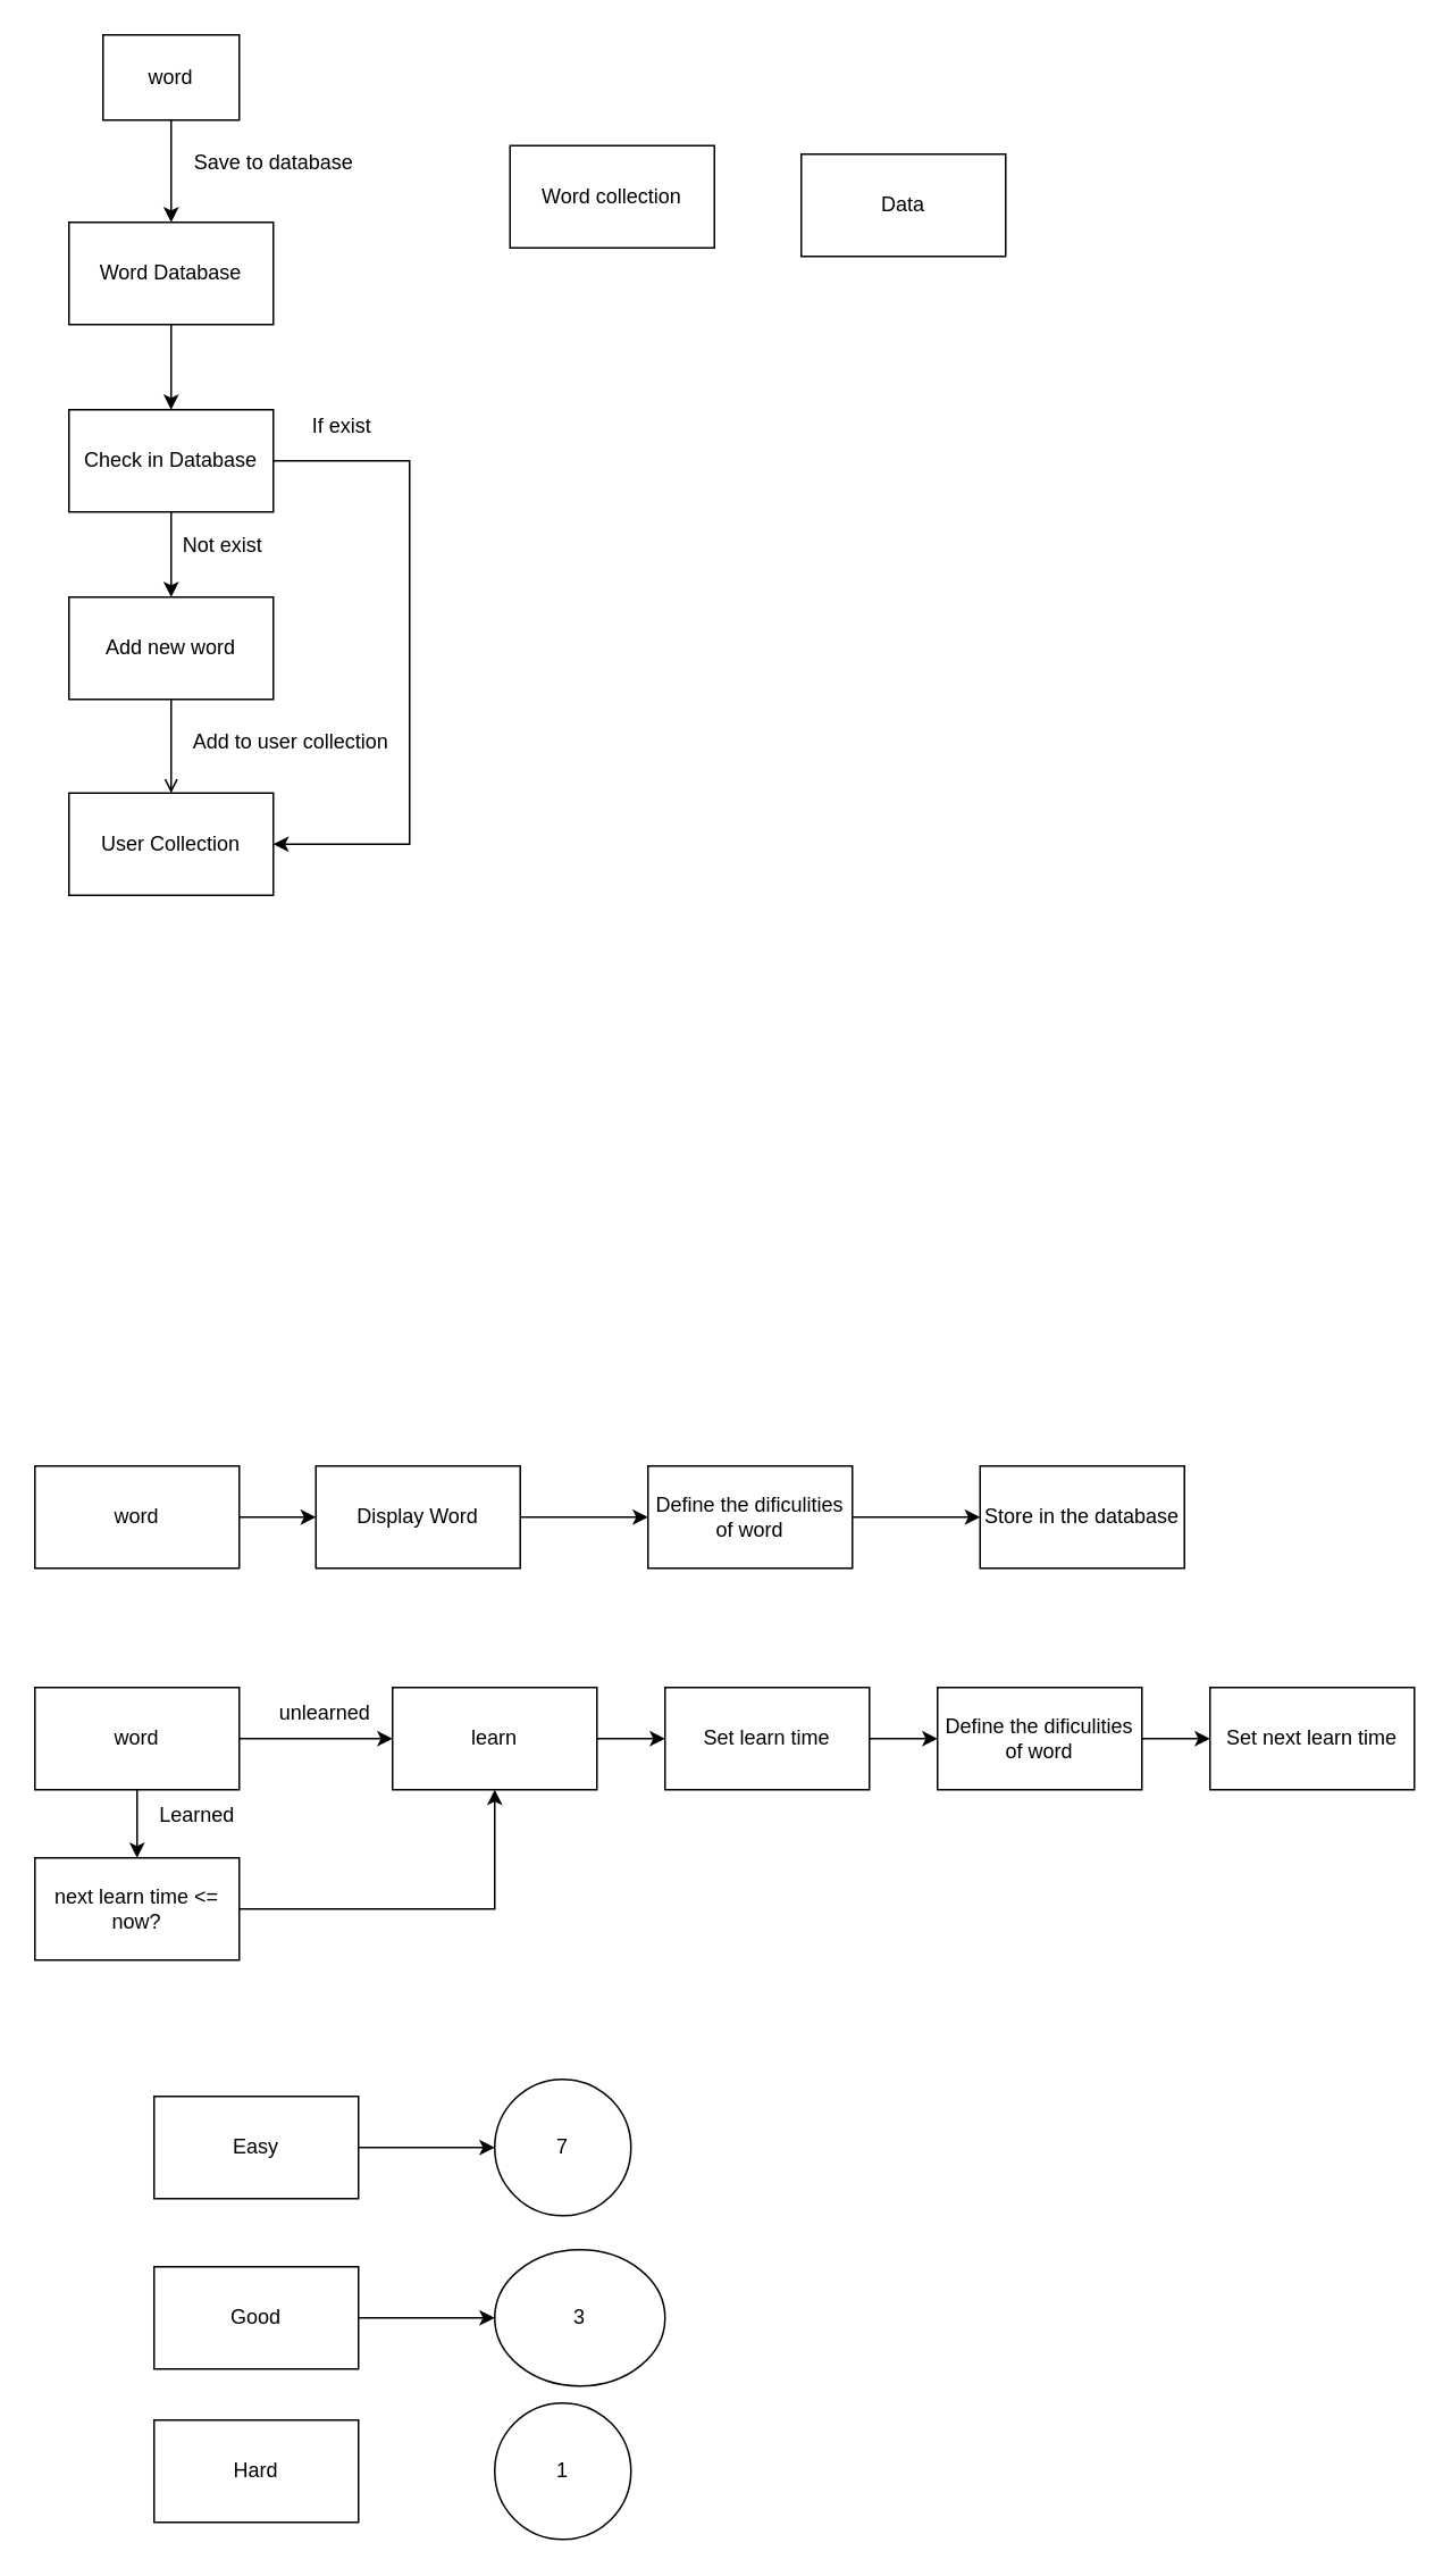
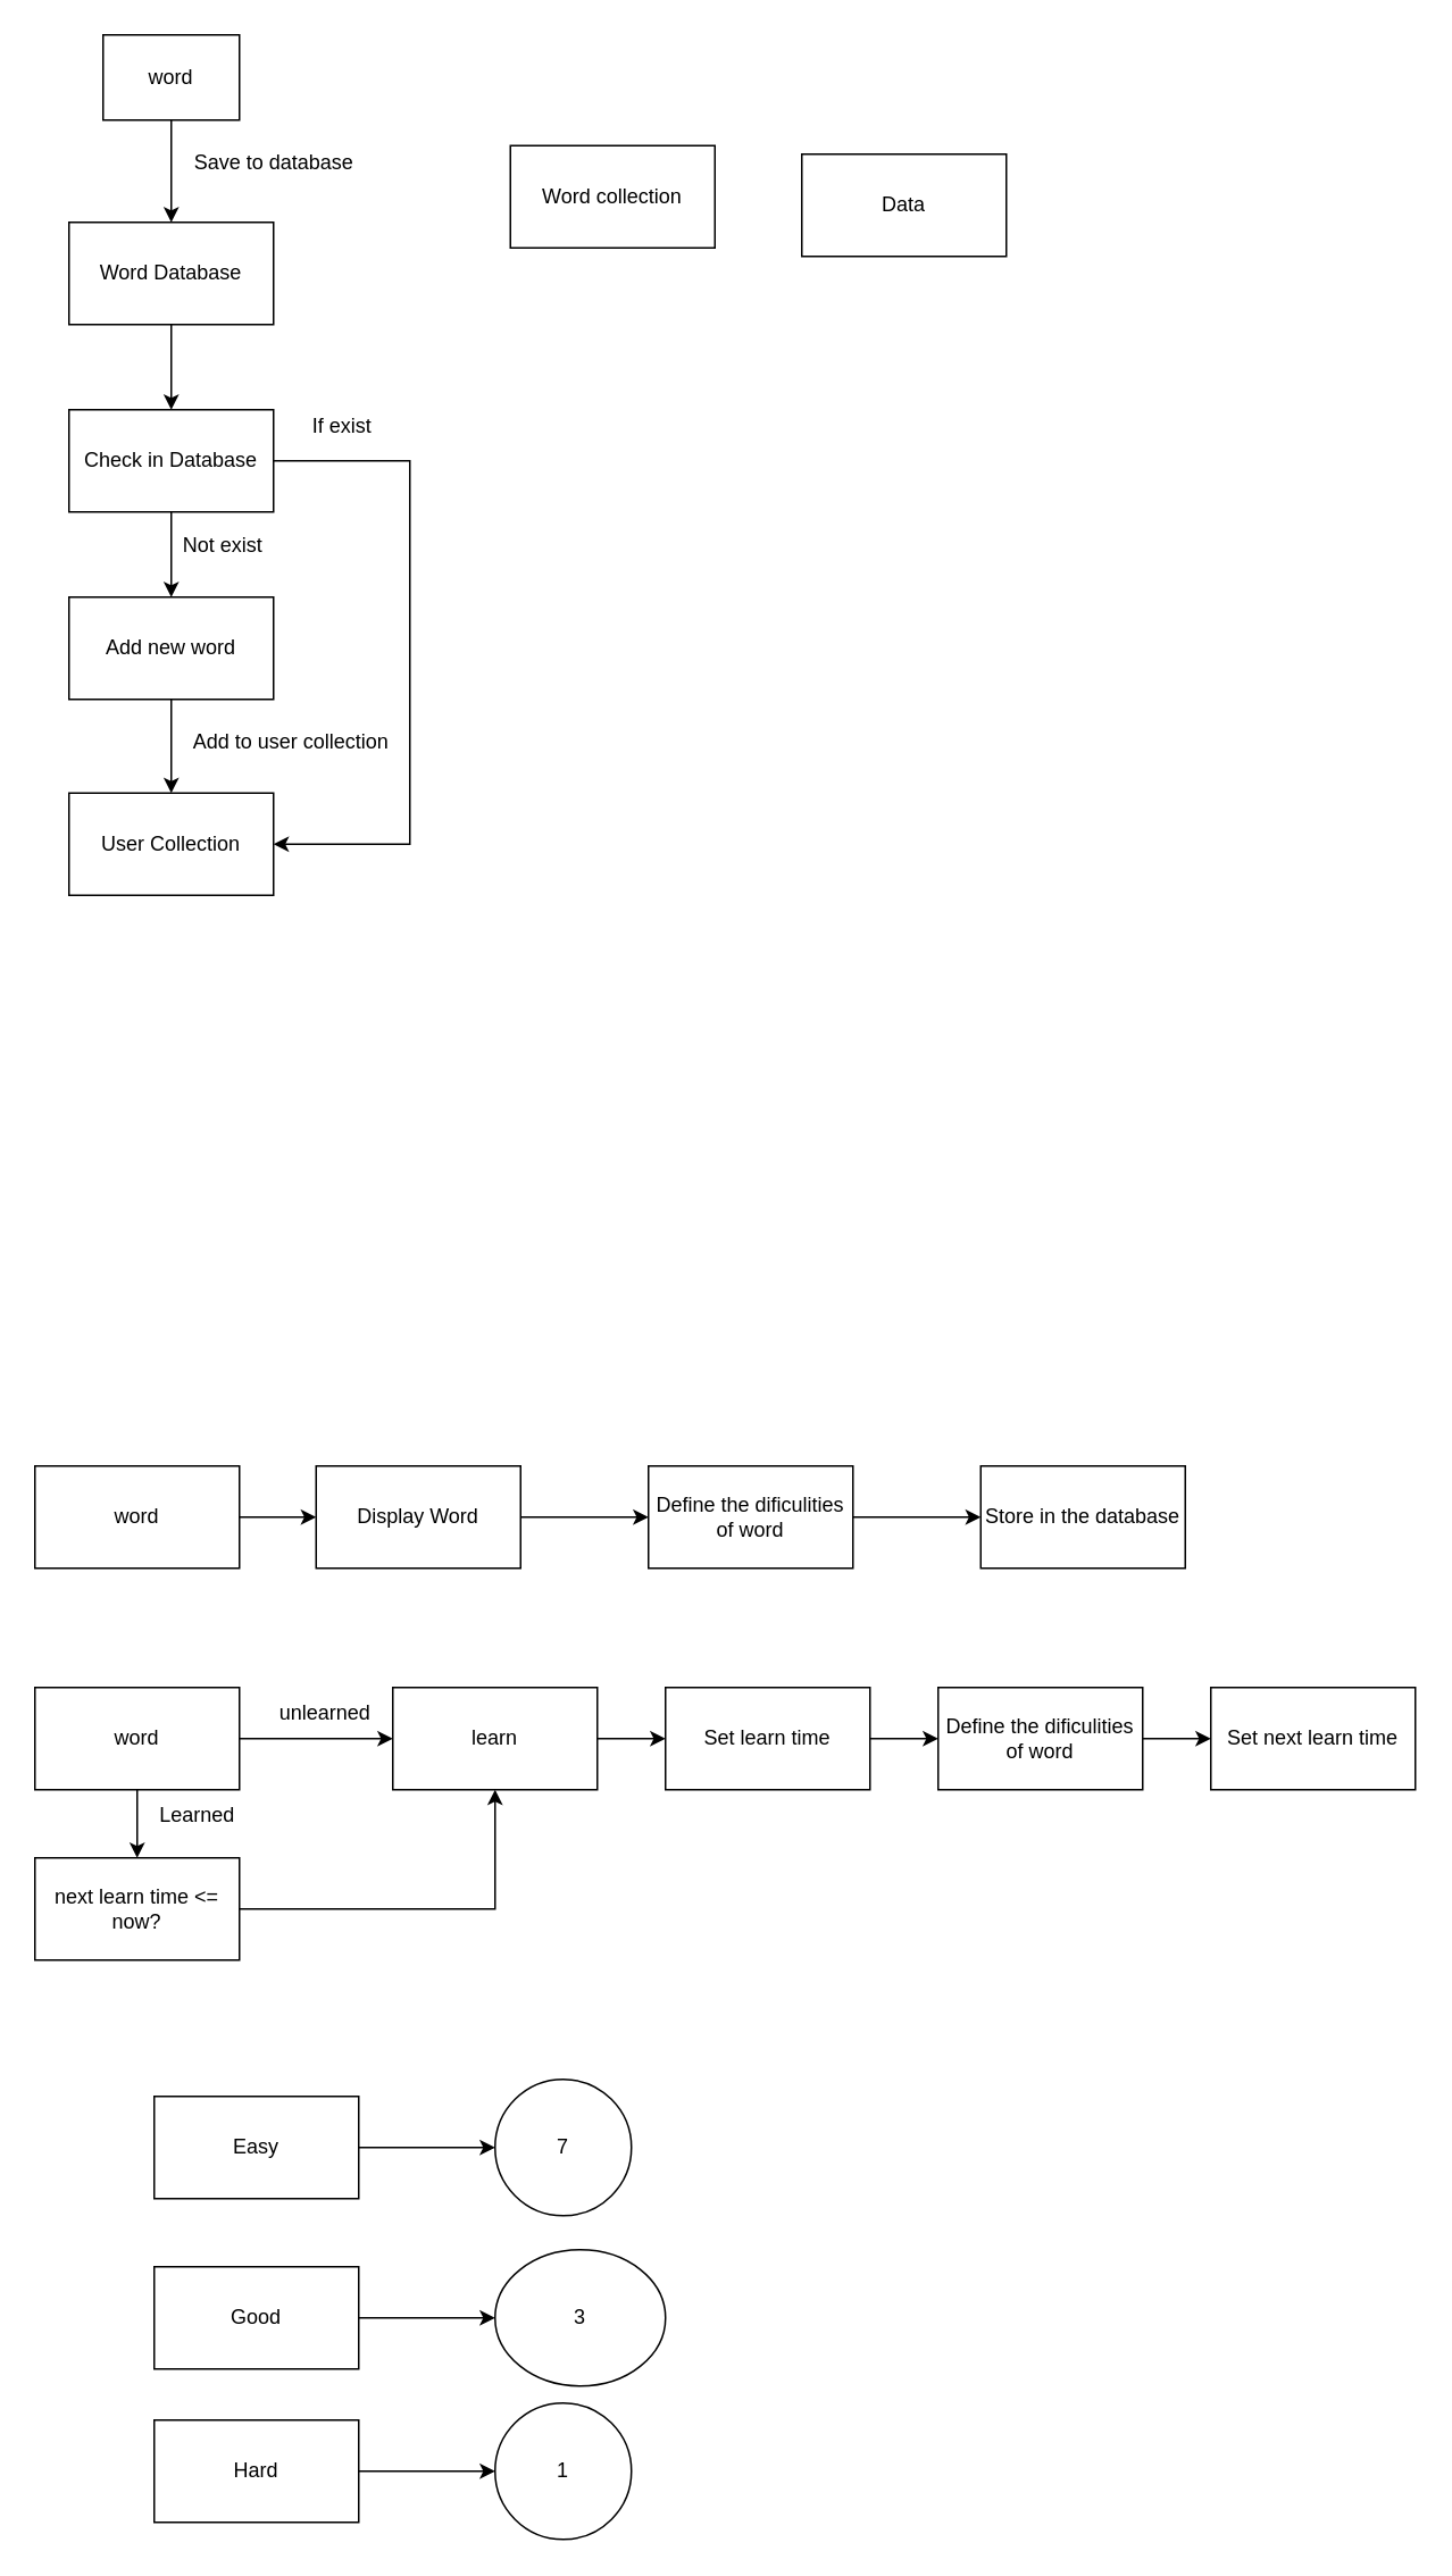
  <mxCell id="0" />
  <mxCell id="1" parent="0" />
  <mxCell id="2" style="edgeStyle=orthogonalEdgeStyle;rounded=0;orthogonalLoop=1;jettySize=auto;html=1;entryX=0.5;entryY=0;entryDx=0;entryDy=0;" parent="1" source="3" target="5" edge="1"><mxGeometry relative="1" as="geometry" /></mxCell>
  <mxCell id="3" value="word" style="whiteSpace=wrap;html=1;" parent="1" vertex="1"><mxGeometry x="60" y="20" width="80" height="50" as="geometry" /></mxCell>
  <mxCell id="4" style="edgeStyle=orthogonalEdgeStyle;rounded=0;orthogonalLoop=1;jettySize=auto;html=1;" parent="1" source="5" target="11" edge="1"><mxGeometry relative="1" as="geometry" /></mxCell>
  <mxCell id="5" value="Word Database" style="whiteSpace=wrap;html=1;" parent="1" vertex="1"><mxGeometry x="40" y="130" width="120" height="60" as="geometry" /></mxCell>
  <mxCell id="6" value="Save to database" style="text;html=1;align=center;verticalAlign=middle;resizable=0;points=[];autosize=1;strokeColor=none;fillColor=none;" parent="1" vertex="1"><mxGeometry x="100" y="80" width="120" height="30" as="geometry" /></mxCell>
  <mxCell id="7" value="User Collection" style="whiteSpace=wrap;html=1;" parent="1" vertex="1"><mxGeometry x="40" y="465" width="120" height="60" as="geometry" /></mxCell>
  <mxCell id="8" value="Add to user collection" style="text;html=1;align=center;verticalAlign=middle;resizable=0;points=[];autosize=1;strokeColor=none;fillColor=none;" parent="1" vertex="1"><mxGeometry x="100" y="420" width="140" height="30" as="geometry" /></mxCell>
  <mxCell id="9" style="edgeStyle=orthogonalEdgeStyle;rounded=0;orthogonalLoop=1;jettySize=auto;html=1;" parent="1" source="11" target="13" edge="1"><mxGeometry relative="1" as="geometry" /></mxCell>
  <mxCell id="10" style="edgeStyle=orthogonalEdgeStyle;rounded=0;orthogonalLoop=1;jettySize=auto;html=1;entryX=1;entryY=0.5;entryDx=0;entryDy=0;" parent="1" source="11" target="7" edge="1"><mxGeometry relative="1" as="geometry"><Array as="points"><mxPoint x="240" y="270" /><mxPoint x="240" y="495" /></Array></mxGeometry></mxCell>
  <mxCell id="11" value="Check in Database" style="whiteSpace=wrap;html=1;" parent="1" vertex="1"><mxGeometry x="40" y="240" width="120" height="60" as="geometry" /></mxCell>
- <mxCell id="12" style="edgeStyle=orthogonalEdgeStyle;rounded=0;orthogonalLoop=1;jettySize=auto;html=1;entryX=0.5;entryY=0;entryDx=0;entryDy=0;endArrow=open;" parent="1" source="13" target="7" edge="1"><mxGeometry relative="1" as="geometry" /></mxCell>
+ <mxCell id="12" style="edgeStyle=orthogonalEdgeStyle;rounded=0;orthogonalLoop=1;jettySize=auto;html=1;entryX=0.5;entryY=0;entryDx=0;entryDy=0;" parent="1" source="13" target="7" edge="1"><mxGeometry relative="1" as="geometry" /></mxCell>
  <mxCell id="13" value="Add new word" style="whiteSpace=wrap;html=1;" parent="1" vertex="1"><mxGeometry x="40" y="350" width="120" height="60" as="geometry" /></mxCell>
  <mxCell id="14" value="If exist" style="text;html=1;align=center;verticalAlign=middle;resizable=0;points=[];autosize=1;strokeColor=none;fillColor=none;" parent="1" vertex="1"><mxGeometry x="170" y="235" width="60" height="30" as="geometry" /></mxCell>
  <mxCell id="15" value="Not exist" style="text;html=1;align=center;verticalAlign=middle;resizable=0;points=[];autosize=1;strokeColor=none;fillColor=none;" parent="1" vertex="1"><mxGeometry x="95" y="305" width="70" height="30" as="geometry" /></mxCell>
  <mxCell id="16" value="Word collection" style="whiteSpace=wrap;html=1;" parent="1" vertex="1"><mxGeometry x="299" y="85" width="120" height="60" as="geometry" /></mxCell>
  <mxCell id="17" value="Data" style="whiteSpace=wrap;html=1;" parent="1" vertex="1"><mxGeometry x="470" y="90" width="120" height="60" as="geometry" /></mxCell>
  <mxCell id="18" style="edgeStyle=orthogonalEdgeStyle;rounded=0;orthogonalLoop=1;jettySize=auto;html=1;entryX=0;entryY=0.5;entryDx=0;entryDy=0;" parent="1" source="19" target="21" edge="1"><mxGeometry relative="1" as="geometry" /></mxCell>
  <mxCell id="19" value="Display Word" style="whiteSpace=wrap;html=1;" parent="1" vertex="1"><mxGeometry x="185" y="860" width="120" height="60" as="geometry" /></mxCell>
  <mxCell id="20" style="edgeStyle=orthogonalEdgeStyle;rounded=0;orthogonalLoop=1;jettySize=auto;html=1;entryX=0;entryY=0.5;entryDx=0;entryDy=0;" parent="1" source="21" target="22" edge="1"><mxGeometry relative="1" as="geometry" /></mxCell>
  <mxCell id="21" value="Define the dificulities of word" style="whiteSpace=wrap;html=1;" parent="1" vertex="1"><mxGeometry x="380" y="860" width="120" height="60" as="geometry" /></mxCell>
  <mxCell id="22" value="Store in the database" style="whiteSpace=wrap;html=1;" parent="1" vertex="1"><mxGeometry x="575" y="860" width="120" height="60" as="geometry" /></mxCell>
  <mxCell id="23" style="edgeStyle=orthogonalEdgeStyle;rounded=0;orthogonalLoop=1;jettySize=auto;html=1;" parent="1" source="25" target="27" edge="1"><mxGeometry relative="1" as="geometry" /></mxCell>
  <mxCell id="24" style="edgeStyle=orthogonalEdgeStyle;rounded=0;orthogonalLoop=1;jettySize=auto;html=1;entryX=0.5;entryY=0;entryDx=0;entryDy=0;" parent="1" source="25" target="35" edge="1"><mxGeometry relative="1" as="geometry" /></mxCell>
  <mxCell id="25" value="word" style="whiteSpace=wrap;html=1;" parent="1" vertex="1"><mxGeometry x="20" y="990" width="120" height="60" as="geometry" /></mxCell>
  <mxCell id="26" style="edgeStyle=orthogonalEdgeStyle;rounded=0;orthogonalLoop=1;jettySize=auto;html=1;entryX=0;entryY=0.5;entryDx=0;entryDy=0;" parent="1" source="27" target="29" edge="1"><mxGeometry relative="1" as="geometry" /></mxCell>
  <mxCell id="27" value="learn" style="whiteSpace=wrap;html=1;" parent="1" vertex="1"><mxGeometry x="230" y="990" width="120" height="60" as="geometry" /></mxCell>
  <mxCell id="28" style="edgeStyle=orthogonalEdgeStyle;rounded=0;orthogonalLoop=1;jettySize=auto;html=1;entryX=0;entryY=0.5;entryDx=0;entryDy=0;" parent="1" source="29" target="31" edge="1"><mxGeometry relative="1" as="geometry" /></mxCell>
  <mxCell id="29" value="Set learn time" style="whiteSpace=wrap;html=1;" parent="1" vertex="1"><mxGeometry x="390" y="990" width="120" height="60" as="geometry" /></mxCell>
  <mxCell id="30" style="edgeStyle=orthogonalEdgeStyle;rounded=0;orthogonalLoop=1;jettySize=auto;html=1;exitX=1;exitY=0.5;exitDx=0;exitDy=0;entryX=0;entryY=0.5;entryDx=0;entryDy=0;" parent="1" source="31" target="32" edge="1"><mxGeometry relative="1" as="geometry" /></mxCell>
  <mxCell id="31" value="Define the dificulities of word" style="whiteSpace=wrap;html=1;" parent="1" vertex="1"><mxGeometry x="550" y="990" width="120" height="60" as="geometry" /></mxCell>
  <mxCell id="32" value="Set next learn time" style="whiteSpace=wrap;html=1;" parent="1" vertex="1"><mxGeometry x="710" y="990" width="120" height="60" as="geometry" /></mxCell>
  <mxCell id="33" value="unlearned" style="text;html=1;align=center;verticalAlign=middle;resizable=0;points=[];autosize=1;strokeColor=none;fillColor=none;" parent="1" vertex="1"><mxGeometry x="150" y="990" width="80" height="30" as="geometry" /></mxCell>
  <mxCell id="34" style="edgeStyle=orthogonalEdgeStyle;rounded=0;orthogonalLoop=1;jettySize=auto;html=1;entryX=0.5;entryY=1;entryDx=0;entryDy=0;" parent="1" source="35" target="27" edge="1"><mxGeometry relative="1" as="geometry" /></mxCell>
  <mxCell id="35" value="next learn time &amp;lt;= now?" style="whiteSpace=wrap;html=1;" parent="1" vertex="1"><mxGeometry x="20" y="1090" width="120" height="60" as="geometry" /></mxCell>
  <mxCell id="36" value="Learned" style="text;html=1;align=center;verticalAlign=middle;resizable=0;points=[];autosize=1;strokeColor=none;fillColor=none;" parent="1" vertex="1"><mxGeometry x="80" y="1050" width="70" height="30" as="geometry" /></mxCell>
  <mxCell id="37" style="edgeStyle=orthogonalEdgeStyle;rounded=0;orthogonalLoop=1;jettySize=auto;html=1;entryX=0;entryY=0.5;entryDx=0;entryDy=0;" parent="1" source="38" target="19" edge="1"><mxGeometry relative="1" as="geometry" /></mxCell>
  <mxCell id="38" value="word" style="whiteSpace=wrap;html=1;" parent="1" vertex="1"><mxGeometry x="20" y="860" width="120" height="60" as="geometry" /></mxCell>
  <mxCell id="39" style="edgeStyle=orthogonalEdgeStyle;rounded=0;orthogonalLoop=1;jettySize=auto;html=1;exitX=1;exitY=0.5;exitDx=0;exitDy=0;entryX=0;entryY=0.5;entryDx=0;entryDy=0;" parent="1" source="40" target="41" edge="1"><mxGeometry relative="1" as="geometry" /></mxCell>
  <mxCell id="40" value="Easy" style="whiteSpace=wrap;html=1;" parent="1" vertex="1"><mxGeometry x="90" y="1230" width="120" height="60" as="geometry" /></mxCell>
  <mxCell id="41" value="7" style="ellipse;whiteSpace=wrap;html=1;" parent="1" vertex="1"><mxGeometry x="290" y="1220" width="80" height="80" as="geometry" /></mxCell>
  <mxCell id="42" style="edgeStyle=orthogonalEdgeStyle;rounded=0;orthogonalLoop=1;jettySize=auto;html=1;exitX=1;exitY=0.5;exitDx=0;exitDy=0;entryX=0;entryY=0.5;entryDx=0;entryDy=0;" parent="1" source="43" target="44" edge="1"><mxGeometry relative="1" as="geometry" /></mxCell>
  <mxCell id="43" value="Good" style="whiteSpace=wrap;html=1;" parent="1" vertex="1"><mxGeometry x="90" y="1330" width="120" height="60" as="geometry" /></mxCell>
  <mxCell id="44" value="3" style="ellipse;whiteSpace=wrap;html=1;" parent="1" vertex="1"><mxGeometry x="290" y="1320" width="100" height="80" as="geometry" /></mxCell>
+ <mxCell id="45" style="edgeStyle=orthogonalEdgeStyle;rounded=0;orthogonalLoop=1;jettySize=auto;html=1;exitX=1;exitY=0.5;exitDx=0;exitDy=0;entryX=0;entryY=0.5;entryDx=0;entryDy=0;" parent="1" source="46" target="47" edge="1"><mxGeometry relative="1" as="geometry" /></mxCell>
  <mxCell id="46" value="Hard" style="whiteSpace=wrap;html=1;" parent="1" vertex="1"><mxGeometry x="90" y="1420" width="120" height="60" as="geometry" /></mxCell>
  <mxCell id="47" value="1" style="ellipse;whiteSpace=wrap;html=1;" parent="1" vertex="1"><mxGeometry x="290" y="1410" width="80" height="80" as="geometry" /></mxCell>
